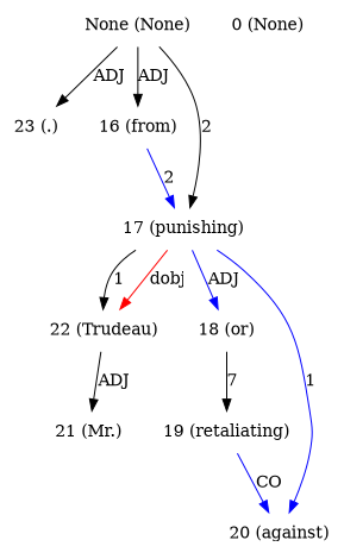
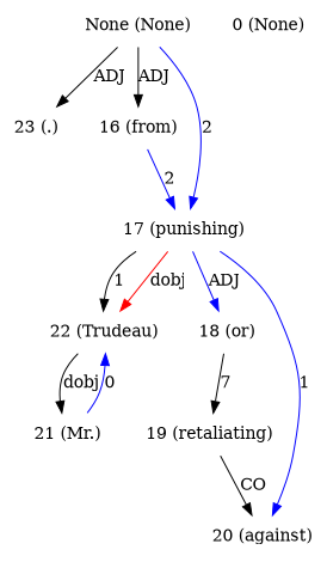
  digraph {
    node [shape=plaintext]
    edge [dir=forward]
    n1 [label="None (None)"]
    n2 [label="23 (.)"]
    n3 [label="16 (from)"]
    n4 [label="17 (punishing)"]
    n5 [label="22 (Trudeau)"]
    n6 [label="18 (or)"]
    n7 [label="20 (against)"]
    n8 [label="21 (Mr.)"]
    n9 [label="19 (retaliating)"]
    n10 [label="0 (None)"]
    n1 -> n2 [label=ADJ]
    n1 -> n3 [label=ADJ]
-   n1 -> n4 [label=2]
+   n1 -> n4 [label=2 color=blue]
    n3 -> n4 [color=blue label=2]
    n4 -> n5 [label=1]
    n4 -> n5 [color=red label=dobj]
    n4 -> n6 [color=blue label=ADJ]
    n4 -> n7 [color=blue label=1]
-   n5 -> n8 [label=ADJ]
+   n5 -> n8 [label=dobj]
    n6 -> n9 [label=7]
-   n9 -> n7 [label=CO color=blue]
+   n8 -> n5 [color=blue label=0]
+   n9 -> n7 [label=CO]
  }
